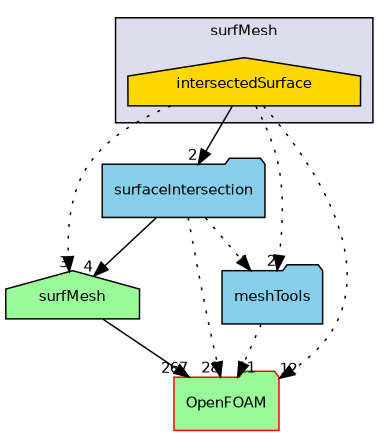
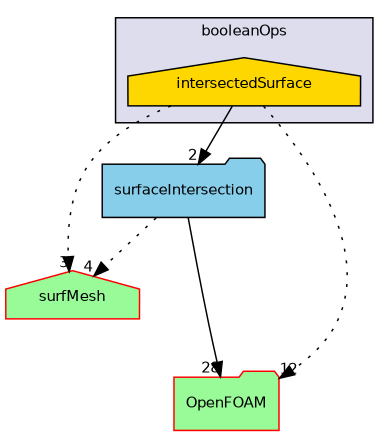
  digraph {
    compound=true
    node [fillcolor=palegreen fontname=Helvetica fontsize=10 shape=folder style=filled]
    edge [headlabel=2 labeldistance=1.5 labelfontname=Helvetica labelfontsize=10 style=dotted]
    n1 [fillcolor=gold label=intersectedSurface pencolor=black shape=house]
-   n2 [color=black label=surfMesh shape=house]
+   n2 [color=red label=surfMesh shape=house]
    n3 [fillcolor=skyblue label=surfaceIntersection]
    n4 [color=red label=OpenFOAM]
-   n5 [fillcolor=skyblue label=meshTools]
    subgraph cluster_1 {
      bgcolor="#ddddee"
      fontname=Helvetica
      fontsize=10
-     label=surfMesh
+     label=booleanOps
      pencolor=black
      n1
    }
    n1 -> n2 [headlabel=3]
    n1 -> n3 [style=solid]
    n1 -> n4 [headlabel=12]
-   n1 -> n5
-   n2 -> n4 [headlabel=267 style=solid]
-   n3 -> n2 [headlabel=4 style=solid]
-   n3 -> n4 [headlabel=28]
-   n3 -> n5 [headlabel=1]
-   n5 -> n4 [headlabel=11]
+   n3 -> n2 [headlabel=4]
+   n3 -> n4 [headlabel=28 style=solid]
  }
